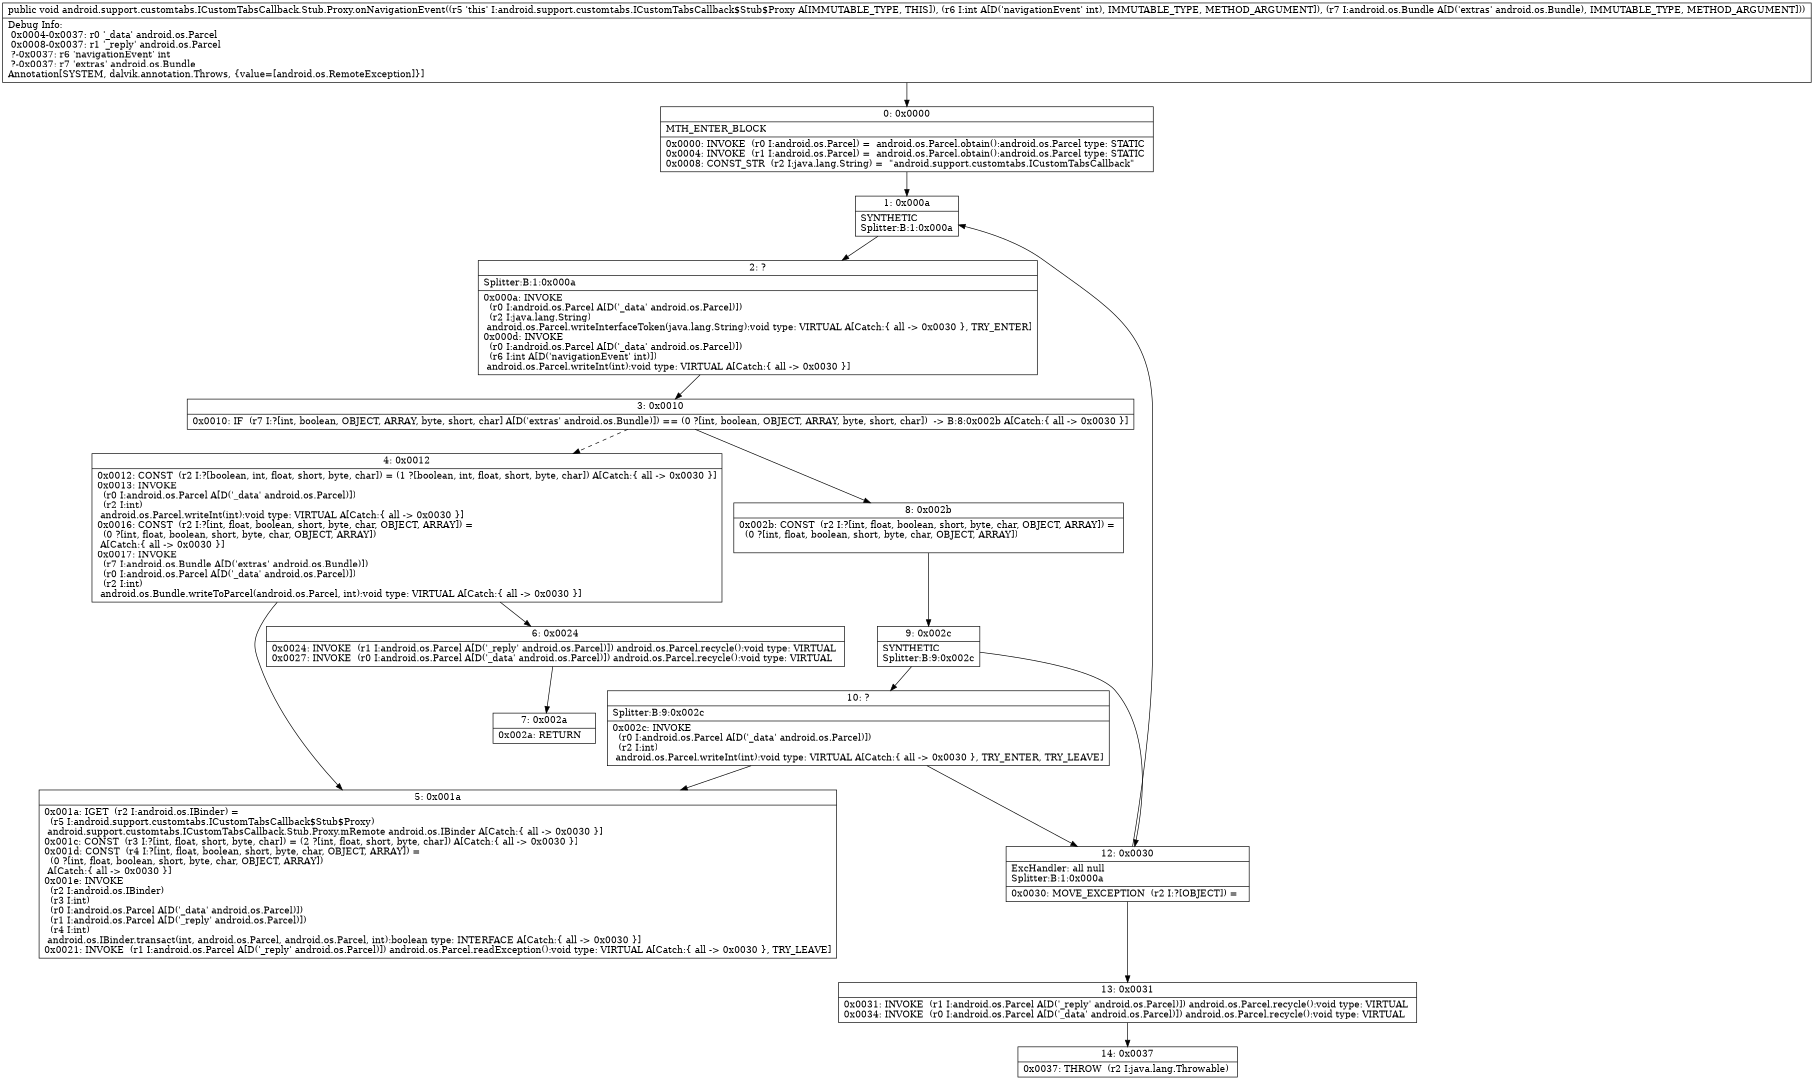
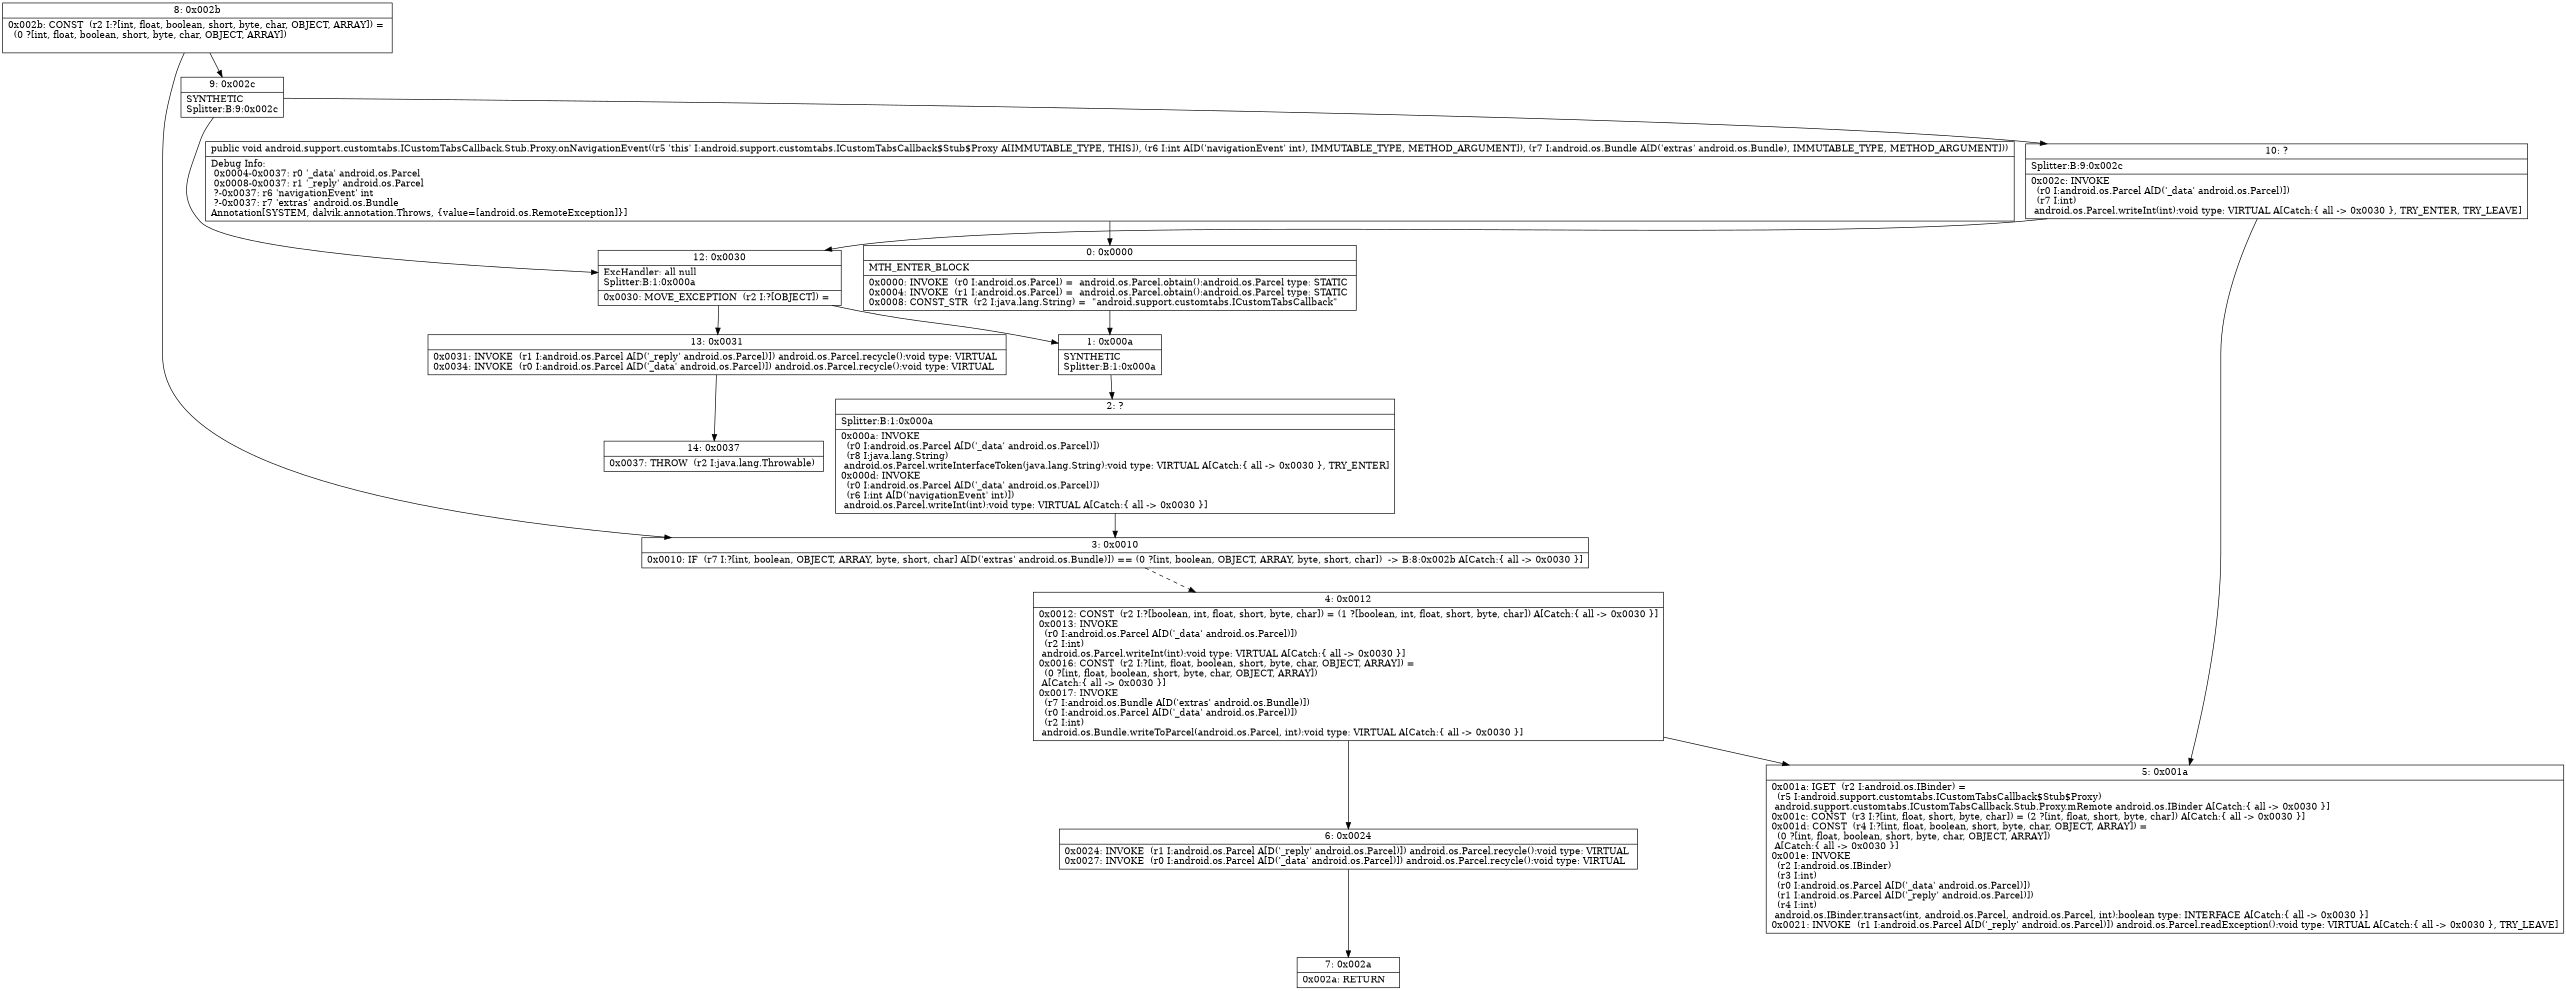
  digraph {
    node [shape=record]
    n1 [label="{0\:\ 0x0000|MTH_ENTER_BLOCK\l|0x0000: INVOKE  (r0 I:android.os.Parcel) =  android.os.Parcel.obtain():android.os.Parcel type: STATIC \l0x0004: INVOKE  (r1 I:android.os.Parcel) =  android.os.Parcel.obtain():android.os.Parcel type: STATIC \l0x0008: CONST_STR  (r2 I:java.lang.String) =  \"android.support.customtabs.ICustomTabsCallback\" \l}"]
    n2 [label="{1\:\ 0x000a|SYNTHETIC\lSplitter:B:1:0x000a\l}"]
-   n3 [label="{2\:\ ?|Splitter:B:1:0x000a\l|0x000a: INVOKE  \l  (r0 I:android.os.Parcel A[D('_data' android.os.Parcel)])\l  (r2 I:java.lang.String)\l android.os.Parcel.writeInterfaceToken(java.lang.String):void type: VIRTUAL A[Catch:\{ all \-\> 0x0030 \}, TRY_ENTER]\l0x000d: INVOKE  \l  (r0 I:android.os.Parcel A[D('_data' android.os.Parcel)])\l  (r6 I:int A[D('navigationEvent' int)])\l android.os.Parcel.writeInt(int):void type: VIRTUAL A[Catch:\{ all \-\> 0x0030 \}]\l}"]
+   n3 [label="{2\:\ ?|Splitter:B:1:0x000a\l|0x000a: INVOKE  \l  (r0 I:android.os.Parcel A[D('_data' android.os.Parcel)])\l  (r8 I:java.lang.String)\l android.os.Parcel.writeInterfaceToken(java.lang.String):void type: VIRTUAL A[Catch:\{ all \-\> 0x0030 \}, TRY_ENTER]\l0x000d: INVOKE  \l  (r0 I:android.os.Parcel A[D('_data' android.os.Parcel)])\l  (r6 I:int A[D('navigationEvent' int)])\l android.os.Parcel.writeInt(int):void type: VIRTUAL A[Catch:\{ all \-\> 0x0030 \}]\l}"]
    n4 [label="{3\:\ 0x0010|0x0010: IF  (r7 I:?[int, boolean, OBJECT, ARRAY, byte, short, char] A[D('extras' android.os.Bundle)]) == (0 ?[int, boolean, OBJECT, ARRAY, byte, short, char])  \-\> B:8:0x002b A[Catch:\{ all \-\> 0x0030 \}]\l}"]
    n5 [label="{12\:\ 0x0030|ExcHandler: all null\lSplitter:B:1:0x000a\l|0x0030: MOVE_EXCEPTION  (r2 I:?[OBJECT]) =  \l}"]
    n6 [label="{13\:\ 0x0031|0x0031: INVOKE  (r1 I:android.os.Parcel A[D('_reply' android.os.Parcel)]) android.os.Parcel.recycle():void type: VIRTUAL \l0x0034: INVOKE  (r0 I:android.os.Parcel A[D('_data' android.os.Parcel)]) android.os.Parcel.recycle():void type: VIRTUAL \l}"]
    n7 [label="{4\:\ 0x0012|0x0012: CONST  (r2 I:?[boolean, int, float, short, byte, char]) = (1 ?[boolean, int, float, short, byte, char]) A[Catch:\{ all \-\> 0x0030 \}]\l0x0013: INVOKE  \l  (r0 I:android.os.Parcel A[D('_data' android.os.Parcel)])\l  (r2 I:int)\l android.os.Parcel.writeInt(int):void type: VIRTUAL A[Catch:\{ all \-\> 0x0030 \}]\l0x0016: CONST  (r2 I:?[int, float, boolean, short, byte, char, OBJECT, ARRAY]) = \l  (0 ?[int, float, boolean, short, byte, char, OBJECT, ARRAY])\l A[Catch:\{ all \-\> 0x0030 \}]\l0x0017: INVOKE  \l  (r7 I:android.os.Bundle A[D('extras' android.os.Bundle)])\l  (r0 I:android.os.Parcel A[D('_data' android.os.Parcel)])\l  (r2 I:int)\l android.os.Bundle.writeToParcel(android.os.Parcel, int):void type: VIRTUAL A[Catch:\{ all \-\> 0x0030 \}]\l}"]
    n8 [label="{8\:\ 0x002b|0x002b: CONST  (r2 I:?[int, float, boolean, short, byte, char, OBJECT, ARRAY]) = \l  (0 ?[int, float, boolean, short, byte, char, OBJECT, ARRAY])\l \l}"]
    n9 [label="{5\:\ 0x001a|0x001a: IGET  (r2 I:android.os.IBinder) = \l  (r5 I:android.support.customtabs.ICustomTabsCallback$Stub$Proxy)\l android.support.customtabs.ICustomTabsCallback.Stub.Proxy.mRemote android.os.IBinder A[Catch:\{ all \-\> 0x0030 \}]\l0x001c: CONST  (r3 I:?[int, float, short, byte, char]) = (2 ?[int, float, short, byte, char]) A[Catch:\{ all \-\> 0x0030 \}]\l0x001d: CONST  (r4 I:?[int, float, boolean, short, byte, char, OBJECT, ARRAY]) = \l  (0 ?[int, float, boolean, short, byte, char, OBJECT, ARRAY])\l A[Catch:\{ all \-\> 0x0030 \}]\l0x001e: INVOKE  \l  (r2 I:android.os.IBinder)\l  (r3 I:int)\l  (r0 I:android.os.Parcel A[D('_data' android.os.Parcel)])\l  (r1 I:android.os.Parcel A[D('_reply' android.os.Parcel)])\l  (r4 I:int)\l android.os.IBinder.transact(int, android.os.Parcel, android.os.Parcel, int):boolean type: INTERFACE A[Catch:\{ all \-\> 0x0030 \}]\l0x0021: INVOKE  (r1 I:android.os.Parcel A[D('_reply' android.os.Parcel)]) android.os.Parcel.readException():void type: VIRTUAL A[Catch:\{ all \-\> 0x0030 \}, TRY_LEAVE]\l}"]
    n10 [label="{6\:\ 0x0024|0x0024: INVOKE  (r1 I:android.os.Parcel A[D('_reply' android.os.Parcel)]) android.os.Parcel.recycle():void type: VIRTUAL \l0x0027: INVOKE  (r0 I:android.os.Parcel A[D('_data' android.os.Parcel)]) android.os.Parcel.recycle():void type: VIRTUAL \l}"]
    n11 [label="{9\:\ 0x002c|SYNTHETIC\lSplitter:B:9:0x002c\l}"]
    n12 [label="{7\:\ 0x002a|0x002a: RETURN   \l}"]
-   n13 [label="{10\:\ ?|Splitter:B:9:0x002c\l|0x002c: INVOKE  \l  (r0 I:android.os.Parcel A[D('_data' android.os.Parcel)])\l  (r2 I:int)\l android.os.Parcel.writeInt(int):void type: VIRTUAL A[Catch:\{ all \-\> 0x0030 \}, TRY_ENTER, TRY_LEAVE]\l}"]
+   n13 [label="{10\:\ ?|Splitter:B:9:0x002c\l|0x002c: INVOKE  \l  (r0 I:android.os.Parcel A[D('_data' android.os.Parcel)])\l  (r7 I:int)\l android.os.Parcel.writeInt(int):void type: VIRTUAL A[Catch:\{ all \-\> 0x0030 \}, TRY_ENTER, TRY_LEAVE]\l}"]
    n14 [label="{14\:\ 0x0037|0x0037: THROW  (r2 I:java.lang.Throwable) \l}"]
    n15 [label="{public void android.support.customtabs.ICustomTabsCallback.Stub.Proxy.onNavigationEvent((r5 'this' I:android.support.customtabs.ICustomTabsCallback$Stub$Proxy A[IMMUTABLE_TYPE, THIS]), (r6 I:int A[D('navigationEvent' int), IMMUTABLE_TYPE, METHOD_ARGUMENT]), (r7 I:android.os.Bundle A[D('extras' android.os.Bundle), IMMUTABLE_TYPE, METHOD_ARGUMENT]))  | Debug Info:\l  0x0004\-0x0037: r0 '_data' android.os.Parcel\l  0x0008\-0x0037: r1 '_reply' android.os.Parcel\l  ?\-0x0037: r6 'navigationEvent' int\l  ?\-0x0037: r7 'extras' android.os.Bundle\lAnnotation[SYSTEM, dalvik.annotation.Throws, \{value=[android.os.RemoteException]\}]\l}"]
    n1 -> n2
    n2 -> n3
    n3 -> n4
    n4 -> n7 [style=dashed]
-   n4 -> n8
+   n8 -> n4
    n5 -> n2
    n5 -> n6
    n6 -> n14
    n7 -> n9
    n7 -> n10
    n8 -> n11
    n10 -> n12
    n11 -> n5
    n11 -> n13
    n13 -> n5
    n13 -> n9
    n15 -> n1
  }
